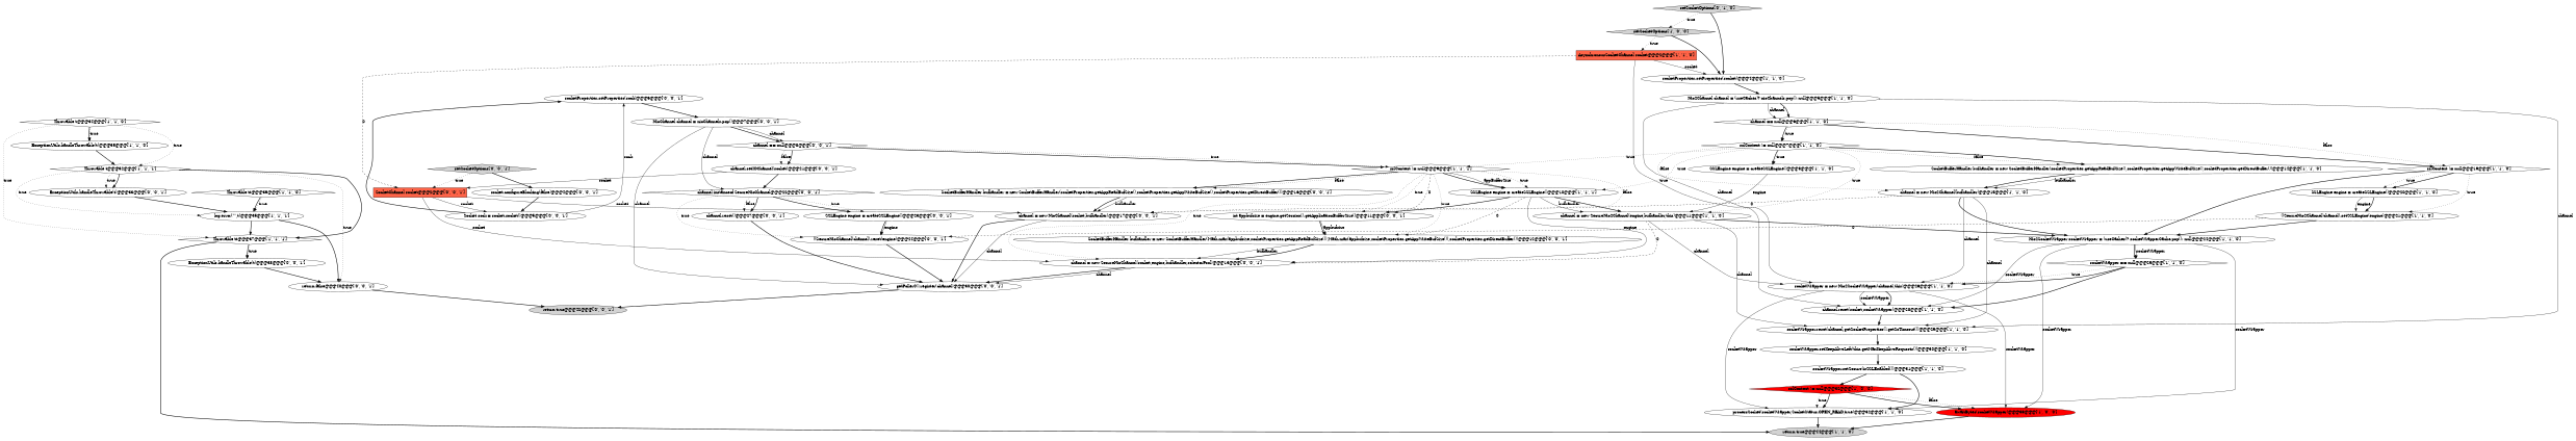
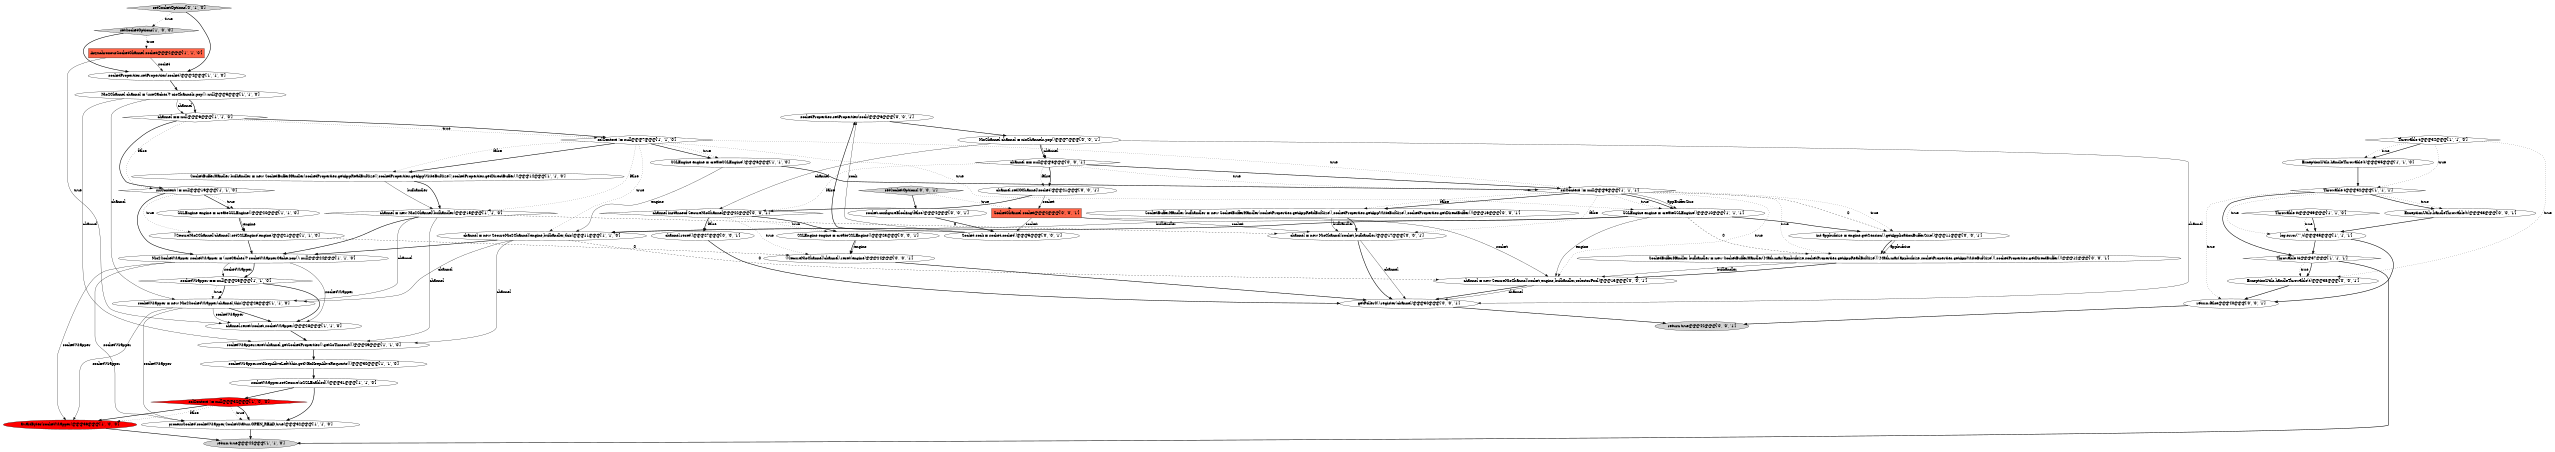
  digraph {
    node [fillcolor=white shape=ellipse style=filled]
    edge [style=bold]
    n1 [label="socketProperties.setProperties(sock)@@@6@@@['0', '0', '1']"]
    n2 [label="NioChannel channel = nioChannels.pop()@@@7@@@['0', '0', '1']"]
    n3 [label="channel instanceof SecureNioChannel@@@22@@@['0', '0', '1']" shape=diamond]
    n4 [label="getPoller0().register(channel)@@@30@@@['0', '0', '1']"]
    n5 [label="channel == null@@@8@@@['0', '0', '1']" shape=diamond]
    n6 [label="sslContext != null@@@19@@@['1', '1', '0']" shape=diamond]
    n7 [label="SSLEngine engine = createSSLEngine()@@@20@@@['1', '1', '0']"]
    n8 [label="Nio2SocketWrapper socketWrapper = (useCaches)? socketWrapperCache.pop(): null@@@24@@@['1', '1', '0']"]
    n9 [label="((SecureNio2Channel)channel).setSSLEngine(engine)@@@21@@@['1', '1', '0']"]
    n10 [label="channel.reset(socket,socketWrapper)@@@28@@@['1', '1', '0']"]
    n11 [label="socketWrapper == null@@@25@@@['1', '1', '0']" shape=diamond]
    n12 [label="processSocket(socketWrapper,SocketStatus.OPEN_READ,true)@@@32@@@['1', '1', '0']"]
    n13 [fillcolor=red label="awaitBytes(socketWrapper)@@@36@@@['1', '0', '0']"]
    n14 [label="((SecureNioChannel)channel).reset(engine)@@@24@@@['0', '0', '1']"]
    n15 [fillcolor=tomato label="SocketChannel socket@@@2@@@['0', '0', '1']" shape=box]
    n16 [label="Socket sock = socket.socket()@@@5@@@['0', '0', '1']"]
    n17 [label="channel = new NioChannel(socket,bufhandler)@@@17@@@['0', '0', '1']"]
    n18 [label="channel = new SecureNioChannel(socket,engine,bufhandler,selectorPool)@@@13@@@['0', '0', '1']"]
    n19 [label="channel.setIOChannel(socket)@@@21@@@['0', '0', '1']"]
    n20 [label="socketWrapper.reset(channel,getSocketProperties().getSoTimeout())@@@29@@@['1', '1', '0']"]
    n21 [label="socketWrapper.setKeepAliveLeft(this.getMaxKeepAliveRequests())@@@30@@@['1', '1', '0']"]
    n22 [label="channel.reset()@@@27@@@['0', '0', '1']"]
    n23 [label="SSLEngine engine = createSSLEngine()@@@23@@@['0', '0', '1']"]
    n24 [label="ExceptionUtils.handleThrowable(t)@@@33@@@['0', '0', '1']"]
    n25 [label="log.error(\"\",t)@@@35@@@['1', '1', '1']"]
    n26 [label="return false@@@40@@@['0', '0', '1']"]
    n27 [label="Throwable tt@@@37@@@['1', '1', '1']" shape=diamond]
    n28 [label="Nio2Channel channel = (useCaches)? nioChannels.pop(): null@@@5@@@['1', '1', '0']"]
    n29 [label="channel == null@@@6@@@['1', '1', '0']" shape=diamond]
    n30 [label="socketWrapper = new Nio2SocketWrapper(channel,this)@@@26@@@['1', '1', '0']"]
    n31 [label="sslContext != null@@@7@@@['1', '1', '0']" shape=diamond]
    n32 [fillcolor=lightgray label="return true@@@42@@@['0', '0', '1']"]
    n33 [fillcolor=lightgray label="setSocketOptions['1', '0', '0']" shape=diamond]
    n34 [label="socketProperties.setProperties(socket)@@@4@@@['1', '1', '0']"]
    n35 [fillcolor=tomato label="AsynchronousSocketChannel socket@@@2@@@['1', '1', '0']" shape=box]
    n36 [label="SSLEngine engine = createSSLEngine()@@@10@@@['1', '1', '1']"]
    n37 [label="channel = new SecureNio2Channel(engine,bufhandler,this)@@@11@@@['1', '1', '0']"]
    n38 [label="int appbufsize = engine.getSession().getApplicationBufferSize()@@@11@@@['0', '0', '1']"]
    n39 [label="SocketBufferHandler bufhandler = new SocketBufferHandler(Math.max(appbufsize,socketProperties.getAppReadBufSize()),Math.max(appbufsize,socketProperties.getAppWriteBufSize()),socketProperties.getDirectBuffer())@@@12@@@['0', '0', '1']"]
-   n40 [label="channel = new Nio2Channel(bufhandler)@@@15@@@['1', '1', '0']"]
+   n40 [label="channel = new Nio2Channel(bufhandler)@@@15@@@['1', '1', '0']" shape=diamond]
    n41 [label="SSLEngine engine = createSSLEngine()@@@8@@@['1', '1', '0']"]
    n42 [label="SocketBufferHandler bufhandler = new SocketBufferHandler(socketProperties.getAppReadBufSize(),socketProperties.getAppWriteBufSize(),socketProperties.getDirectBuffer())@@@14@@@['1', '1', '0']"]
    n43 [label="sslContext != null@@@9@@@['1', '1', '1']" shape=diamond]
    n44 [label="SocketBufferHandler bufhandler = new SocketBufferHandler(socketProperties.getAppReadBufSize(),socketProperties.getAppWriteBufSize(),socketProperties.getDirectBuffer())@@@16@@@['0', '0', '1']"]
    n45 [label="Throwable t@@@32@@@['1', '1', '1']" shape=diamond]
    n46 [fillcolor=lightgray label="return true@@@44@@@['1', '1', '0']"]
    n47 [label="ExceptionUtils.handleThrowable(t)@@@38@@@['0', '0', '1']"]
    n48 [label="socketWrapper.setSecure(isSSLEnabled())@@@31@@@['1', '1', '0']"]
    n49 [label="Throwable tt@@@39@@@['1', '1', '0']" shape=diamond]
    n50 [fillcolor=lightgray label="setSocketOptions['0', '1', '0']" shape=diamond]
    n51 [fillcolor=red label="sslContext != null@@@32@@@['1', '0', '0']" shape=diamond]
    n52 [fillcolor=lightgray label="setSocketOptions['0', '0', '1']" shape=diamond]
    n53 [label="socket.configureBlocking(false)@@@4@@@['0', '0', '1']"]
    n54 [label="ExceptionUtils.handleThrowable(t)@@@35@@@['1', '1', '0']"]
    n55 [label="Throwable t@@@34@@@['1', '1', '0']" shape=diamond]
    n1 -> n2
    n2 -> n3 [label=channel style=solid]
    n2 -> n4 [label=channel style=solid]
    n2 -> n5
    n2 -> n5 [label=channel style=solid]
    n3 -> n14 [label=true style=dotted]
    n3 -> n22 [label=false style=dotted]
    n3 -> n22
    n3 -> n23 [label=true style=dotted]
    n3 -> n23
    n4 -> n32
+   n5 -> n3 [label=false style=dotted]
    n5 -> n19 [label=false style=dotted]
    n5 -> n19
    n5 -> n43
    n5 -> n43 [label=true style=dotted]
    n6 -> n7
    n6 -> n7 [label=true style=dotted]
    n6 -> n8
    n6 -> n9 [label=true style=dotted]
    n7 -> n9 [label=engine style=solid]
    n7 -> n9
    n8 -> n10 [label=socketWrapper style=solid]
    n8 -> n11 [label=socketWrapper style=solid]
    n8 -> n11
    n8 -> n12 [label=socketWrapper style=solid]
    n8 -> n13 [label=socketWrapper style=solid]
    n9 -> n8
    n9 -> n14 [label=0 style=dashed]
    n10 -> n20
    n11 -> n10
    n11 -> n30 [label=true style=dotted]
    n11 -> n30
    n12 -> n46
    n13 -> n46
    n14 -> n4
    n15 -> n16 [label=socket style=solid]
    n15 -> n17 [label=socket style=solid]
    n15 -> n18 [label=socket style=solid]
    n16 -> n1
    n16 -> n1 [label=sock style=solid]
    n17 -> n4
    n17 -> n4 [label=channel style=solid]
    n18 -> n4
    n18 -> n4 [label=channel style=solid]
    n19 -> n3
    n19 -> n15 [label=socket style=solid]
    n20 -> n21
    n21 -> n48
    n22 -> n4
    n23 -> n14 [label=engine style=solid]
    n23 -> n14
    n24 -> n25
    n25 -> n26
    n25 -> n27
    n26 -> n32
    n27 -> n46
    n27 -> n47
    n27 -> n47 [label=true style=dotted]
    n28 -> n20 [label=channel style=solid]
    n28 -> n29
    n28 -> n29 [label=channel style=solid]
    n28 -> n30 [label=channel style=solid]
    n29 -> n6 [label=false style=dotted]
    n29 -> n6
    n29 -> n31 [label=true style=dotted]
    n29 -> n31
    n30 -> n10
    n30 -> n10 [label=socketWrapper style=solid]
    n30 -> n12 [label=socketWrapper style=solid]
    n30 -> n13 [label=socketWrapper style=solid]
    n31 -> n36 [label=true style=dotted]
    n31 -> n37 [label=true style=dotted]
    n31 -> n40 [label=false style=dotted]
    n31 -> n41 [label=true style=dotted]
    n31 -> n41
    n31 -> n42 [label=false style=dotted]
    n31 -> n42
    n31 -> n43 [label=true style=dotted]
    n33 -> n34
    n33 -> n35 [label=true style=dotted]
    n34 -> n28
    n35 -> n10 [label=true style=solid]
-   n35 -> n15 [label=0 style=dashed]
    n35 -> n34 [label=socket style=solid]
    n36 -> n18 [label=engine style=solid]
    n36 -> n37
    n36 -> n37 [label=bufhandler style=solid]
    n36 -> n38
    n36 -> n39 [label=0 style=dashed]
    n37 -> n8
    n37 -> n18 [label=0 style=dashed]
    n37 -> n20 [label=channel style=solid]
    n37 -> n30 [label=channel style=solid]
    n38 -> n39 [label=appbufsize style=solid]
    n38 -> n39
    n39 -> n18 [label=bufhandler style=solid]
    n39 -> n18
    n40 -> n8
    n40 -> n17 [label=0 style=dashed]
    n40 -> n20 [label=channel style=solid]
    n40 -> n30 [label=channel style=solid]
    n41 -> n37 [label=engine style=solid]
+   n41 -> n43
    n42 -> n40 [label=bufhandler style=solid]
    n42 -> n40
    n43 -> n17 [label=false style=dotted]
    n43 -> n18 [label=true style=dotted]
    n43 -> n36 [label=true style=dotted]
    n43 -> n36
    n43 -> n36 [label=appBufferSize style=solid]
    n43 -> n38 [label=0 style=dashed]
    n43 -> n38 [label=true style=dotted]
    n43 -> n39 [label=true style=dotted]
    n43 -> n44
    n43 -> n44 [label=false style=dotted]
    n44 -> n17 [label=bufhandler style=solid]
    n44 -> n17
    n45 -> n24
    n45 -> n24 [label=true style=dotted]
    n45 -> n25 [label=true style=dotted]
    n45 -> n26 [label=true style=dotted]
    n45 -> n27
    n47 -> n26
    n48 -> n12
    n48 -> n51
    n49 -> n25
    n49 -> n25 [label=true style=dotted]
    n50 -> n33 [label=true style=dotted]
    n50 -> n34
    n51 -> n12 [label=true style=dotted]
    n51 -> n12
    n51 -> n13 [label=false style=dotted]
    n51 -> n13
    n52 -> n15 [label=true style=dotted]
    n52 -> n53
    n53 -> n16
    n54 -> n45
-   n55 -> n27 [label=true style=dotted]
+   n55 -> n47 [label=true style=dotted]
    n55 -> n45 [label=true style=dotted]
    n55 -> n54
    n55 -> n54 [label=true style=dotted]
  }
